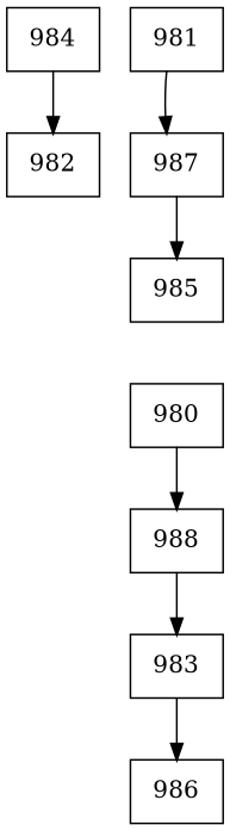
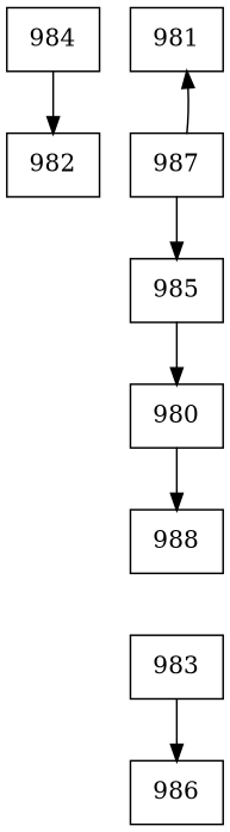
  digraph {
    node [shape=record]
    n1 [label="{984}"]
    n2 [label="{982}"]
    n3 [label="{981}"]
    n4 [label="{987}"]
    n5 [label="{985}"]
    n6 [label="{980}"]
    n7 [label="{988}"]
    n8 [label="{983}"]
    n9 [label="{986}"]
    n1 -> n2
-   n3 -> n4
+   n4 -> n3
    n4 -> n5
+   n5 -> n6
    n6 -> n7
-   n7 -> n8
    n8 -> n9
  }
